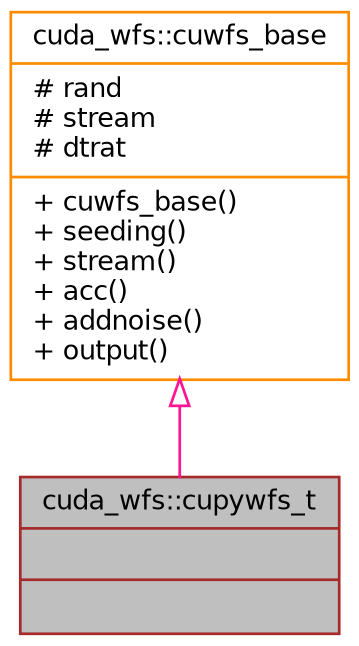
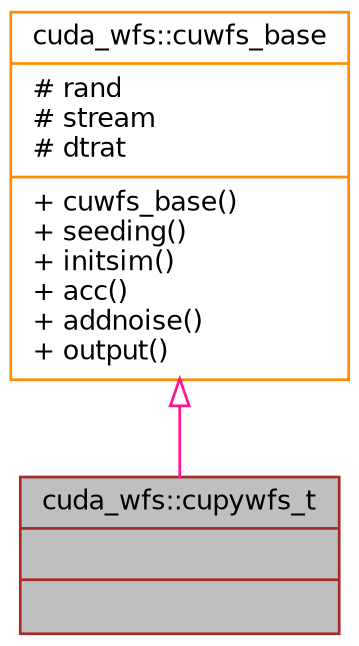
  digraph {
    node [fontname=Helvetica fontsize=10 shape=record]
    n1 [color=brown fillcolor=grey75 fontcolor=black height=0.2 label="{cuda_wfs::cupywfs_t\n||}" style=filled width=0.4]
-   n2 [color=darkorange height=0.2 label="{cuda_wfs::cuwfs_base\n|# rand\l# stream\l# dtrat\l|+ cuwfs_base()\l+ seeding()\l+ stream()\l+ acc()\l+ addnoise()\l+ output()\l}" width=0.4]
+   n2 [color=darkorange height=0.2 label="{cuda_wfs::cuwfs_base\n|# rand\l# stream\l# dtrat\l|+ cuwfs_base()\l+ seeding()\l+ initsim()\l+ acc()\l+ addnoise()\l+ output()\l}" width=0.4]
    n2 -> n1 [arrowtail=onormal color=deeppink dir=back fontname=Helvetica fontsize=10 labelfontname=Helvetica labelfontsize=10 style=solid]
  }
